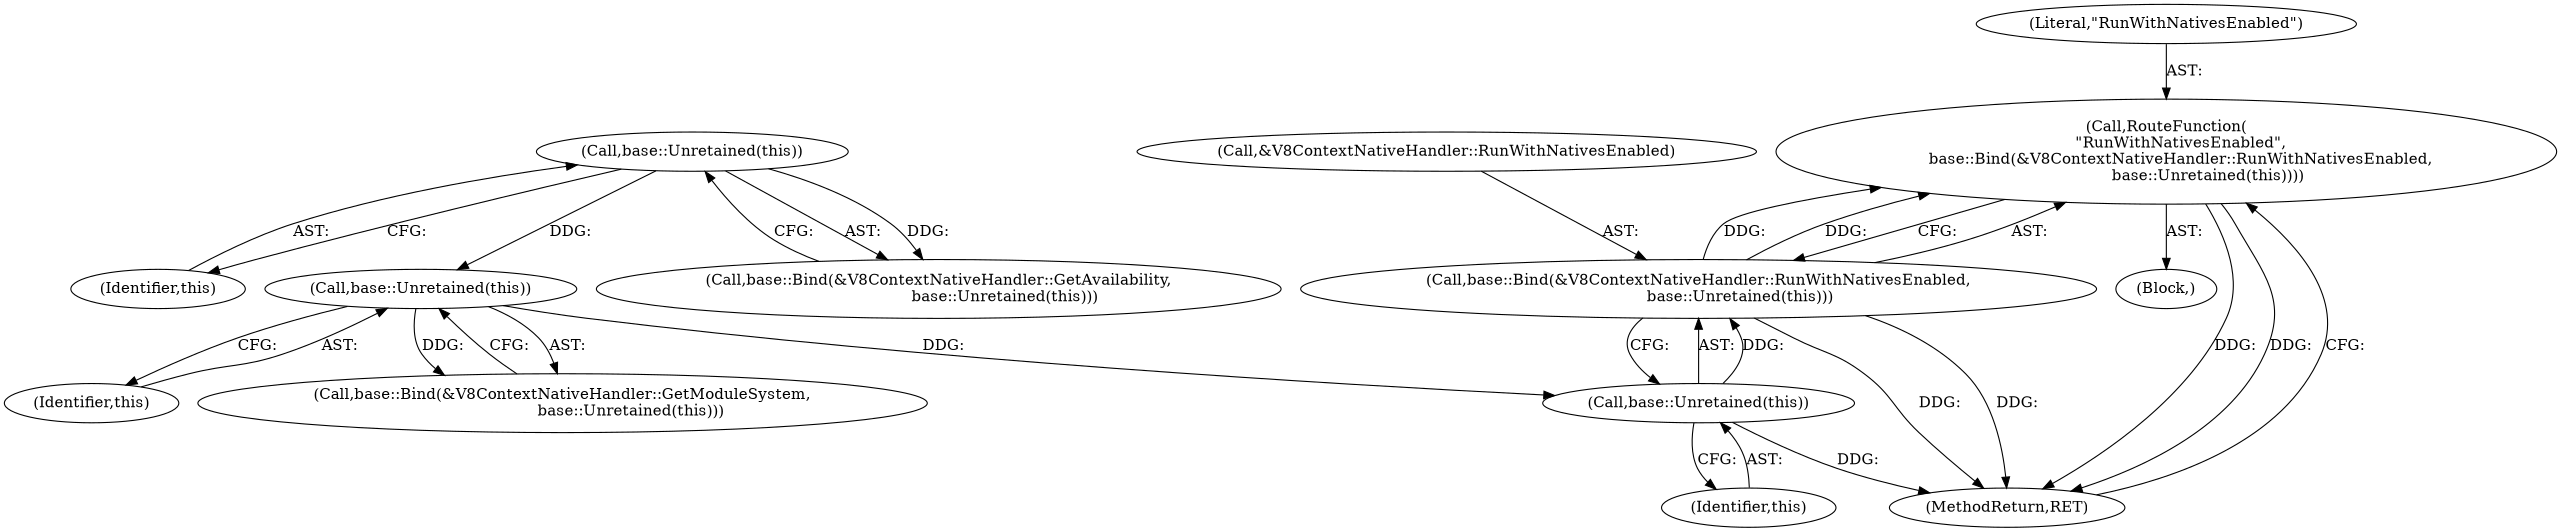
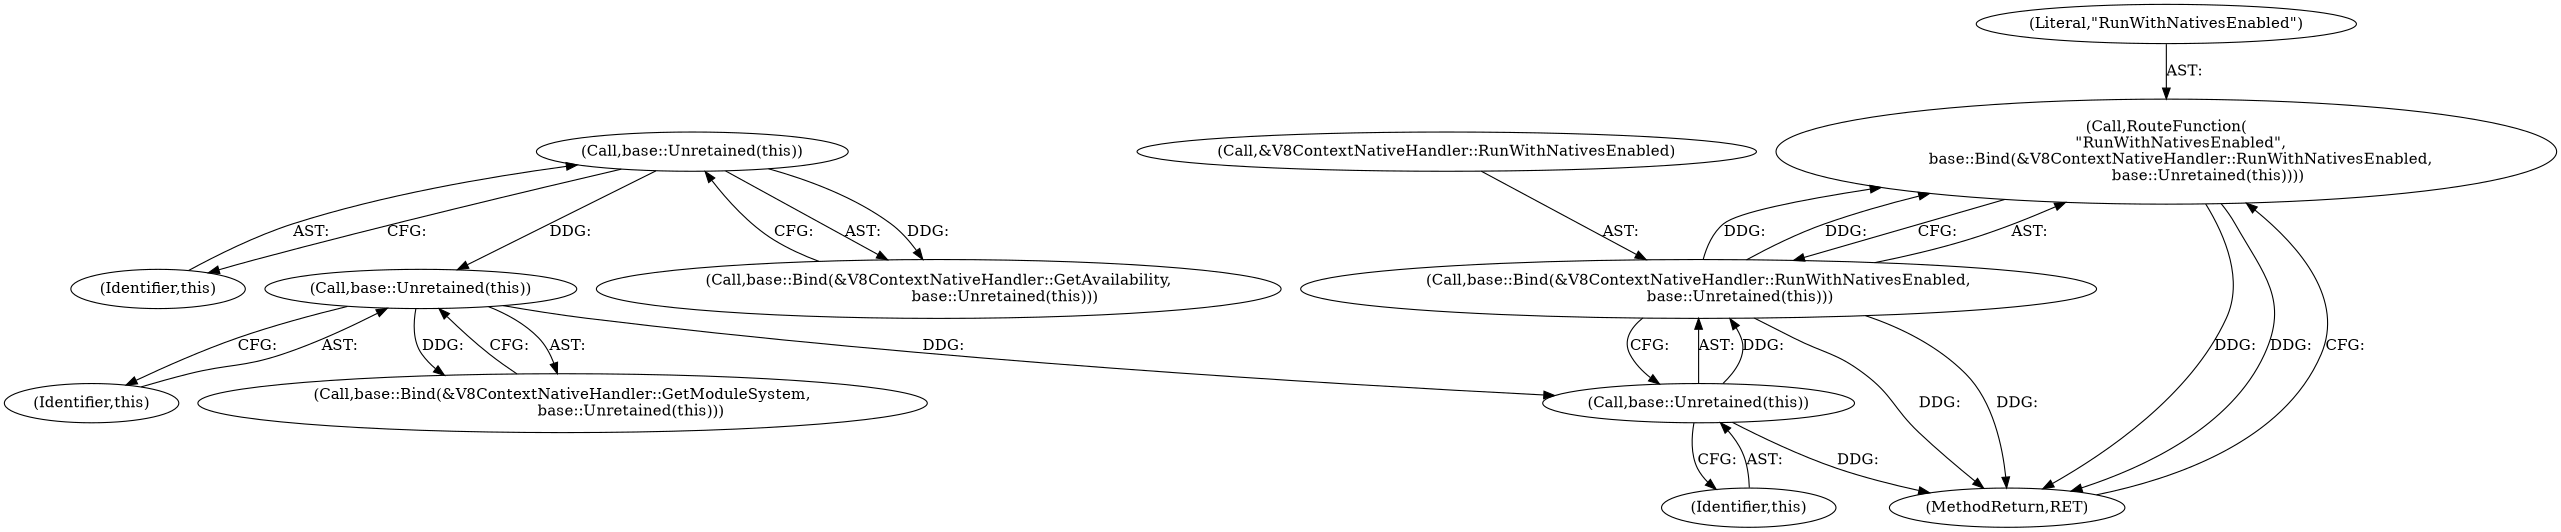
  digraph {
    n1 [label="(Call,RouteFunction(\n      \"RunWithNativesEnabled\",\n      base::Bind(&V8ContextNativeHandler::RunWithNativesEnabled,\n                 base::Unretained(this))))"]
    n2 [label="(Call,base::Bind(&V8ContextNativeHandler::RunWithNativesEnabled,\n                 base::Unretained(this)))"]
-   n3 [label="(Block,)"]
    n4 [label="(MethodReturn,RET)"]
    n5 [label="(Call,base::Unretained(this))"]
    n6 [label="(Identifier,this)"]
    n7 [label="(Call,base::Unretained(this))"]
    n8 [label="(Call,base::Bind(&V8ContextNativeHandler::GetModuleSystem,\n                            base::Unretained(this)))"]
    n9 [label="(Identifier,this)"]
    n10 [label="(Call,base::Unretained(this))"]
    n11 [label="(Call,base::Bind(&V8ContextNativeHandler::GetAvailability,\n                           base::Unretained(this)))"]
    n12 [label="(Identifier,this)"]
    n13 [label="(Call,&V8ContextNativeHandler::RunWithNativesEnabled)"]
    n14 [label="(Literal,\"RunWithNativesEnabled\")"]
    n1 -> n2 [label="CFG: "]
-   n1 -> n3 [label="AST: "]
    n1 -> n4 [label="DDG: "]
    n1 -> n4 [label="DDG: "]
    n2 -> n1 [label="AST: "]
    n2 -> n1 [label="DDG: "]
    n2 -> n1 [label="DDG: "]
    n2 -> n4 [label="DDG: "]
    n2 -> n4 [label="DDG: "]
    n2 -> n5 [label="CFG: "]
    n4 -> n1 [label="CFG: "]
    n5 -> n2 [label="AST: "]
    n5 -> n2 [label="DDG: "]
    n5 -> n4 [label="DDG: "]
    n5 -> n6 [label="CFG: "]
    n6 -> n5 [label="AST: "]
    n7 -> n5 [label="DDG: "]
    n7 -> n8 [label="AST: "]
    n7 -> n8 [label="DDG: "]
    n7 -> n9 [label="CFG: "]
    n8 -> n7 [label="CFG: "]
    n9 -> n7 [label="AST: "]
    n10 -> n7 [label="DDG: "]
    n10 -> n11 [label="AST: "]
    n10 -> n11 [label="DDG: "]
    n10 -> n12 [label="CFG: "]
    n11 -> n10 [label="CFG: "]
    n12 -> n10 [label="AST: "]
    n13 -> n2 [label="AST: "]
    n14 -> n1 [label="AST: "]
  }
